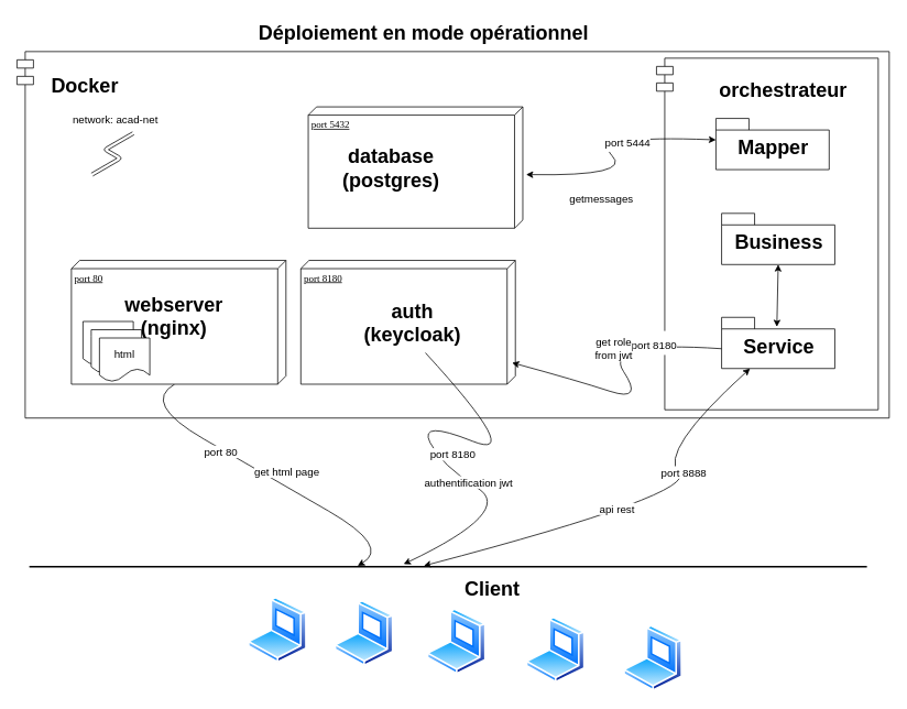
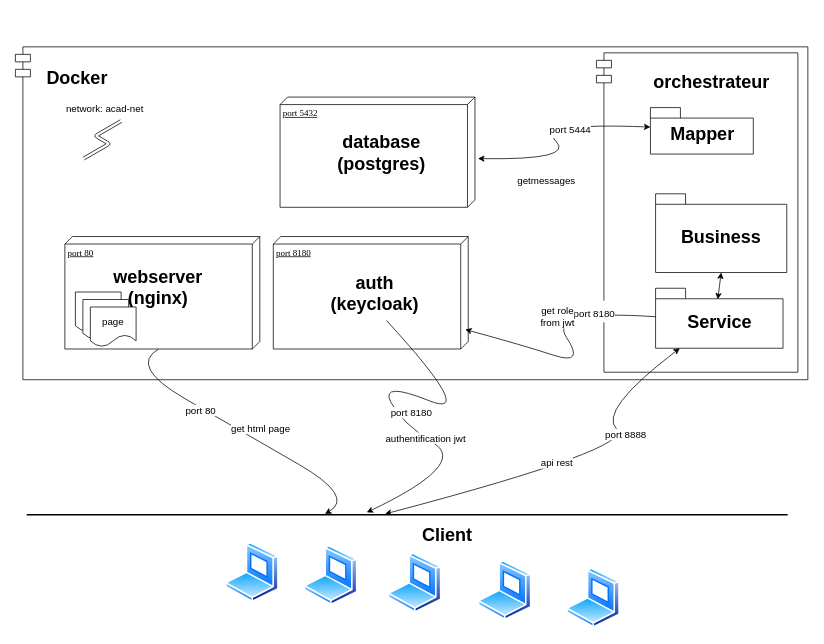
  <mxCell id="0" />
  <mxCell id="1" parent="0" />
  <mxCell id="2" value="" style="aspect=fixed;perimeter=ellipsePerimeter;html=1;align=center;shadow=0;dashed=0;spacingTop=3;image;image=img/lib/active_directory/laptop_client.svg;" parent="1" vertex="1"><mxGeometry x="300" y="723" width="72" height="80" as="geometry" /></mxCell>
  <mxCell id="3" value="" style="aspect=fixed;perimeter=ellipsePerimeter;html=1;align=center;shadow=0;dashed=0;spacingTop=3;image;image=img/lib/active_directory/laptop_client.svg;" parent="1" vertex="1"><mxGeometry x="405" y="727" width="72" height="80" as="geometry" /></mxCell>
  <mxCell id="4" value="" style="aspect=fixed;perimeter=ellipsePerimeter;html=1;align=center;shadow=0;dashed=0;spacingTop=3;image;image=img/lib/active_directory/laptop_client.svg;" parent="1" vertex="1"><mxGeometry x="517" y="737" width="72" height="80" as="geometry" /></mxCell>
  <mxCell id="5" value="" style="aspect=fixed;perimeter=ellipsePerimeter;html=1;align=center;shadow=0;dashed=0;spacingTop=3;image;image=img/lib/active_directory/laptop_client.svg;" parent="1" vertex="1"><mxGeometry x="637" y="747" width="72" height="80" as="geometry" /></mxCell>
  <mxCell id="6" value="" style="aspect=fixed;perimeter=ellipsePerimeter;html=1;align=center;shadow=0;dashed=0;spacingTop=3;image;image=img/lib/active_directory/laptop_client.svg;" parent="1" vertex="1"><mxGeometry x="755" y="757" width="72" height="80" as="geometry" /></mxCell>
  <mxCell id="7" value="" style="line;strokeWidth=2;html=1;" parent="1" vertex="1"><mxGeometry x="35" y="681" width="1015" height="10" as="geometry" /></mxCell>
  <mxCell id="8" value="&lt;h1&gt;Client&lt;/h1&gt;" style="text;html=1;strokeColor=none;fillColor=none;spacing=5;spacingTop=-20;whiteSpace=wrap;overflow=hidden;rounded=0;" parent="1" vertex="1"><mxGeometry x="558" y="694" width="120" height="50" as="geometry" /></mxCell>
  <mxCell id="9" value="" style="shape=module;align=left;spacingLeft=20;align=center;verticalAlign=top;" parent="1" vertex="1"><mxGeometry x="20" y="62" width="1057" height="444" as="geometry" /></mxCell>
  <mxCell id="10" value="" style="endArrow=none;html=1;entryX=0;entryY=0;entryDx=150;entryDy=135;entryPerimeter=0;exitX=0.392;exitY=0.4;exitDx=0;exitDy=0;exitPerimeter=0;edgeStyle=isometricEdgeStyle;curved=1;startArrow=classic;startFill=1;" parent="1" source="7" target="36" edge="1"><mxGeometry width="50" height="100" relative="1" as="geometry"><mxPoint x="412" y="623" as="sourcePoint" /><mxPoint x="464.8" y="523" as="targetPoint" /></mxGeometry></mxCell>
  <mxCell id="11" value="port 80" style="edgeLabel;html=1;align=center;verticalAlign=middle;resizable=0;points=[];fontSize=13;" parent="10" vertex="1" connectable="0"><mxGeometry x="-0.198" y="-3" relative="1" as="geometry"><mxPoint x="-95" y="-48" as="offset" /></mxGeometry></mxCell>
  <mxCell id="12" value="" style="group" parent="1" vertex="1" connectable="0"><mxGeometry x="364" y="315" width="260" height="150" as="geometry" /></mxCell>
  <mxCell id="13" value="port 8180" style="verticalAlign=top;align=left;spacingTop=8;spacingLeft=2;spacingRight=12;shape=cube;size=10;direction=south;fontStyle=4;html=1;rounded=0;shadow=0;comic=0;labelBackgroundColor=none;strokeWidth=1;fontFamily=Verdana;fontSize=12" parent="12" vertex="1"><mxGeometry width="260" height="150" as="geometry" /></mxCell>
  <mxCell id="14" value="&lt;h1&gt;auth (keycloak)&lt;/h1&gt;" style="text;html=1;strokeColor=none;fillColor=none;spacing=5;spacingTop=-20;whiteSpace=wrap;overflow=hidden;rounded=0;align=center;" parent="12" vertex="1"><mxGeometry x="62" y="42" width="147" height="70" as="geometry" /></mxCell>
  <mxCell id="15" value="" style="group" parent="1" vertex="1" connectable="0"><mxGeometry x="373" y="129" width="260" height="147" as="geometry" /></mxCell>
  <mxCell id="16" value="port 5432" style="verticalAlign=top;align=left;spacingTop=8;spacingLeft=2;spacingRight=12;shape=cube;size=10;direction=south;fontStyle=4;html=1;rounded=0;shadow=0;comic=0;labelBackgroundColor=none;strokeWidth=1;fontFamily=Verdana;fontSize=12" parent="15" vertex="1"><mxGeometry width="260" height="147" as="geometry" /></mxCell>
- <mxCell id="17" value="&lt;h1&gt;database (postgres)&lt;/h1&gt;" style="text;html=1;strokeColor=none;fillColor=none;spacing=5;spacingTop=-20;whiteSpace=wrap;overflow=hidden;rounded=0;align=center;" parent="15" vertex="1"><mxGeometry x="27" y="41.16" width="147" height="68.6" as="geometry" /></mxCell>
+ <mxCell id="17" value="&lt;h1&gt;database (postgres)&lt;/h1&gt;" style="text;html=1;strokeColor=none;fillColor=none;spacing=5;spacingTop=-20;whiteSpace=wrap;overflow=hidden;rounded=0;align=center;" parent="15" vertex="1"><mxGeometry x="62" y="41.16" width="147" height="68.6" as="geometry" /></mxCell>
  <mxCell id="18" value="&lt;b style=&quot;border-color: var(--border-color);&quot;&gt;&lt;font style=&quot;border-color: var(--border-color); font-size: 24px;&quot;&gt;Docker&lt;/font&gt;&lt;/b&gt;" style="text;html=1;resizable=0;autosize=1;align=center;verticalAlign=middle;points=[];fillColor=none;strokeColor=none;rounded=0;" parent="1" vertex="1"><mxGeometry x="52" y="83" width="99" height="41" as="geometry" /></mxCell>
  <mxCell id="19" style="edgeStyle=orthogonalEdgeStyle;rounded=0;orthogonalLoop=1;jettySize=auto;html=1;exitX=0.5;exitY=1;exitDx=0;exitDy=0;fontSize=24;" parent="1" source="9" target="9" edge="1"><mxGeometry relative="1" as="geometry" /></mxCell>
  <mxCell id="20" value="" style="group" parent="1" vertex="1" connectable="0"><mxGeometry x="795" y="70" width="279" height="426" as="geometry" /></mxCell>
  <mxCell id="21" value="" style="shape=module;align=left;spacingLeft=20;align=center;verticalAlign=top;" parent="20" vertex="1"><mxGeometry width="268.709" height="426" as="geometry" /></mxCell>
  <mxCell id="22" value="Mapper" style="shape=folder;fontStyle=1;spacingTop=10;tabWidth=40;tabHeight=14;tabPosition=left;html=1;fontSize=24;" parent="20" vertex="1"><mxGeometry x="72.037" y="73" width="137.213" height="62" as="geometry" /></mxCell>
- <mxCell id="23" value="Business" style="shape=folder;fontStyle=1;spacingTop=10;tabWidth=40;tabHeight=14;tabPosition=left;html=1;fontSize=24;" parent="20" vertex="1"><mxGeometry x="78.898" y="188" width="137.213" height="62" as="geometry" /></mxCell>
- <mxCell id="24" value="Service" style="shape=folder;fontStyle=1;spacingTop=10;tabWidth=40;tabHeight=14;tabPosition=left;html=1;fontSize=24;" parent="20" vertex="1"><mxGeometry x="78.898" y="314" width="137.213" height="62" as="geometry" /></mxCell>
+ <mxCell id="23" value="Business" style="shape=folder;fontStyle=1;spacingTop=10;tabWidth=40;tabHeight=14;tabPosition=left;html=1;fontSize=24;" parent="20" vertex="1"><mxGeometry x="78.898" y="188" width="175" height="105" as="geometry" /></mxCell>
+ <mxCell id="24" value="Service" style="shape=folder;fontStyle=1;spacingTop=10;tabWidth=40;tabHeight=14;tabPosition=left;html=1;fontSize=24;" parent="20" vertex="1"><mxGeometry x="78.898" y="314" width="170" height="80" as="geometry" /></mxCell>
  <mxCell id="25" value="" style="endArrow=classic;startArrow=classic;html=1;rounded=0;fontSize=24;exitX=0.488;exitY=0.185;exitDx=0;exitDy=0;exitPerimeter=0;entryX=0.5;entryY=1;entryDx=0;entryDy=0;entryPerimeter=0;" parent="20" source="24" target="23" edge="1"><mxGeometry width="50" height="50" relative="1" as="geometry"><mxPoint x="153.221" y="318" as="sourcePoint" /><mxPoint x="155.879" y="249.53" as="targetPoint" /></mxGeometry></mxCell>
  <mxCell id="26" value="&lt;b style=&quot;border-color: var(--border-color);&quot;&gt;&lt;font style=&quot;border-color: var(--border-color); font-size: 24px;&quot;&gt;orchestrateur&lt;/font&gt;&lt;/b&gt;" style="text;html=1;resizable=0;autosize=1;align=center;verticalAlign=middle;points=[];fillColor=none;strokeColor=none;rounded=0;" parent="20" vertex="1"><mxGeometry x="66" y="18" width="173" height="41" as="geometry" /></mxCell>
  <mxCell id="27" value="" style="curved=1;endArrow=classic;html=1;rounded=0;fontSize=13;exitX=0.471;exitY=0.4;exitDx=0;exitDy=0;exitPerimeter=0;startArrow=classic;startFill=1;" parent="1" source="7" target="24" edge="1"><mxGeometry width="50" height="50" relative="1" as="geometry"><mxPoint x="797" y="597" as="sourcePoint" /><mxPoint x="847" y="547" as="targetPoint" /><Array as="points"><mxPoint x="847" y="597" /><mxPoint x="797" y="547" /></Array></mxGeometry></mxCell>
  <mxCell id="28" value="port 8888" style="edgeLabel;html=1;align=center;verticalAlign=middle;resizable=0;points=[];fontSize=13;" parent="27" vertex="1" connectable="0"><mxGeometry x="0.331" y="-4" relative="1" as="geometry"><mxPoint as="offset" /></mxGeometry></mxCell>
  <mxCell id="29" value="api rest" style="edgeLabel;html=1;align=center;verticalAlign=middle;resizable=0;points=[];fontSize=13;" parent="27" vertex="1" connectable="0"><mxGeometry x="-0.138" y="8" relative="1" as="geometry"><mxPoint as="offset" /></mxGeometry></mxCell>
  <mxCell id="30" value="" style="curved=1;endArrow=none;html=1;rounded=0;fontSize=24;entryX=0;entryY=0;entryDx=0;entryDy=38;entryPerimeter=0;strokeColor=default;startArrow=classic;startFill=1;endFill=0;" parent="1" target="24" edge="1"><mxGeometry width="50" height="50" relative="1" as="geometry"><mxPoint x="620" y="439" as="sourcePoint" /><mxPoint x="907" y="421" as="targetPoint" /><Array as="points"><mxPoint x="697" y="460" /><mxPoint x="780" y="487" /><mxPoint x="730" y="412" /></Array></mxGeometry></mxCell>
  <mxCell id="31" value="&lt;font style=&quot;font-size: 13px;&quot;&gt;port 8180&lt;/font&gt;" style="edgeLabel;html=1;align=center;verticalAlign=middle;resizable=0;points=[];fontSize=24;" parent="30" vertex="1" connectable="0"><mxGeometry x="0.382" y="-4" relative="1" as="geometry"><mxPoint x="42" y="-3" as="offset" /></mxGeometry></mxCell>
  <mxCell id="32" value="" style="endArrow=classic;html=1;fontSize=13;strokeColor=default;shape=link;edgeStyle=isometricEdgeStyle;" parent="1" edge="1"><mxGeometry width="50" height="50" relative="1" as="geometry"><mxPoint x="111" y="211" as="sourcePoint" /><mxPoint x="161" y="161" as="targetPoint" /></mxGeometry></mxCell>
  <mxCell id="33" value="&lt;font style=&quot;font-size: 13px;&quot;&gt;network: acad-net&lt;/font&gt;" style="edgeLabel;html=1;align=center;verticalAlign=middle;resizable=0;points=[];fontSize=24;" parent="1" vertex="1" connectable="0"><mxGeometry x="138.002" y="141.004" as="geometry" /></mxCell>
  <mxCell id="34" value="" style="group" parent="1" vertex="1" connectable="0"><mxGeometry x="86" y="315" width="260" height="155" as="geometry" /></mxCell>
  <mxCell id="35" value="" style="group" parent="34" vertex="1" connectable="0"><mxGeometry width="260" height="155" as="geometry" /></mxCell>
  <mxCell id="36" value="port 80" style="verticalAlign=top;align=left;spacingTop=8;spacingLeft=2;spacingRight=12;shape=cube;size=10;direction=south;fontStyle=4;html=1;rounded=0;shadow=0;comic=0;labelBackgroundColor=none;strokeWidth=1;fontFamily=Verdana;fontSize=12" parent="35" vertex="1"><mxGeometry width="260" height="150" as="geometry" /></mxCell>
  <mxCell id="37" value="&lt;h1 style=&quot;text-align: center;&quot;&gt;webserver (nginx)&lt;/h1&gt;&lt;div&gt;&lt;br&gt;&lt;/div&gt;" style="text;html=1;strokeColor=none;fillColor=none;spacing=5;spacingTop=-20;whiteSpace=wrap;overflow=hidden;rounded=0;" parent="35" vertex="1"><mxGeometry x="50" y="34" width="147" height="70" as="geometry" /></mxCell>
  <mxCell id="38" value="" style="shape=document;whiteSpace=wrap;html=1;boundedLbl=1;fontSize=13;" parent="35" vertex="1"><mxGeometry x="14" y="74" width="61" height="53" as="geometry" /></mxCell>
  <mxCell id="39" value="" style="shape=document;whiteSpace=wrap;html=1;boundedLbl=1;fontSize=13;" parent="34" vertex="1"><mxGeometry x="24" y="84" width="61" height="53" as="geometry" /></mxCell>
- <mxCell id="40" value="html" style="shape=document;whiteSpace=wrap;html=1;boundedLbl=1;fontSize=13;" parent="34" vertex="1"><mxGeometry x="34" y="94" width="61" height="53" as="geometry" /></mxCell>
+ <mxCell id="40" value="page" style="shape=document;whiteSpace=wrap;html=1;boundedLbl=1;fontSize=13;" parent="34" vertex="1"><mxGeometry x="34" y="94" width="61" height="53" as="geometry" /></mxCell>
  <mxCell id="41" value="port 8180" style="curved=1;endArrow=none;html=1;fontSize=13;strokeColor=default;exitX=0.442;exitY=0.2;exitDx=0;exitDy=0;exitPerimeter=0;startArrow=classic;startFill=1;endFill=0;" parent="1" edge="1"><mxGeometry x="0.161" y="-24" width="50" height="50" relative="1" as="geometry"><mxPoint x="488.63" y="683" as="sourcePoint" /><mxPoint x="515" y="427" as="targetPoint" /><Array as="points"><mxPoint x="623" y="619" /><mxPoint x="534" y="563" /><mxPoint x="507" y="508" /><mxPoint x="637" y="560" /></Array><mxPoint as="offset" /></mxGeometry></mxCell>
  <mxCell id="42" value="authentification jwt" style="edgeLabel;html=1;align=center;verticalAlign=middle;resizable=0;points=[];fontSize=13;" parent="41" vertex="1" connectable="0"><mxGeometry x="-0.319" relative="1" as="geometry"><mxPoint as="offset" /></mxGeometry></mxCell>
  <mxCell id="43" value="getmessages" style="edgeLabel;html=1;align=center;verticalAlign=middle;resizable=0;points=[];fontSize=13;" parent="41" vertex="1" connectable="0"><mxGeometry x="-0.319" relative="1" as="geometry"><mxPoint x="161" y="-344" as="offset" /></mxGeometry></mxCell>
  <mxCell id="44" value="get html page" style="edgeLabel;html=1;align=center;verticalAlign=middle;resizable=0;points=[];fontSize=13;" parent="1" vertex="1" connectable="0"><mxGeometry x="346.999" y="570.002" as="geometry" /></mxCell>
  <mxCell id="45" value="get role&lt;br&gt;from jwt" style="edgeLabel;html=1;align=center;verticalAlign=middle;resizable=0;points=[];fontSize=13;" parent="1" vertex="1" connectable="0"><mxGeometry x="782.997" y="615" as="geometry"><mxPoint x="-40" y="-194" as="offset" /></mxGeometry></mxCell>
  <mxCell id="46" value="" style="curved=1;endArrow=classic;html=1;rounded=0;fontSize=24;entryX=0;entryY=0;entryDx=0;entryDy=26;entryPerimeter=0;startArrow=classic;startFill=1;" parent="1" target="22" edge="1"><mxGeometry width="50" height="50" relative="1" as="geometry"><mxPoint x="637" y="211" as="sourcePoint" /><mxPoint x="766" y="163" as="targetPoint" /><Array as="points"><mxPoint x="766" y="213" /><mxPoint x="716" y="163" /></Array></mxGeometry></mxCell>
  <mxCell id="47" value="&lt;font style=&quot;font-size: 13px;&quot;&gt;port 5444&lt;/font&gt;" style="edgeLabel;html=1;align=center;verticalAlign=middle;resizable=0;points=[];fontSize=24;" parent="46" vertex="1" connectable="0"><mxGeometry x="0.382" y="-4" relative="1" as="geometry"><mxPoint x="1" as="offset" /></mxGeometry></mxCell>
- <mxCell id="48" value="&lt;h1&gt;Déploiement en mode opérationnel&lt;/h1&gt;" style="text;html=1;strokeColor=none;fillColor=none;spacing=5;spacingTop=-20;whiteSpace=wrap;overflow=hidden;rounded=0;align=center;" parent="1" vertex="1"><mxGeometry x="268" y="20" width="490" height="40" as="geometry" /></mxCell>
